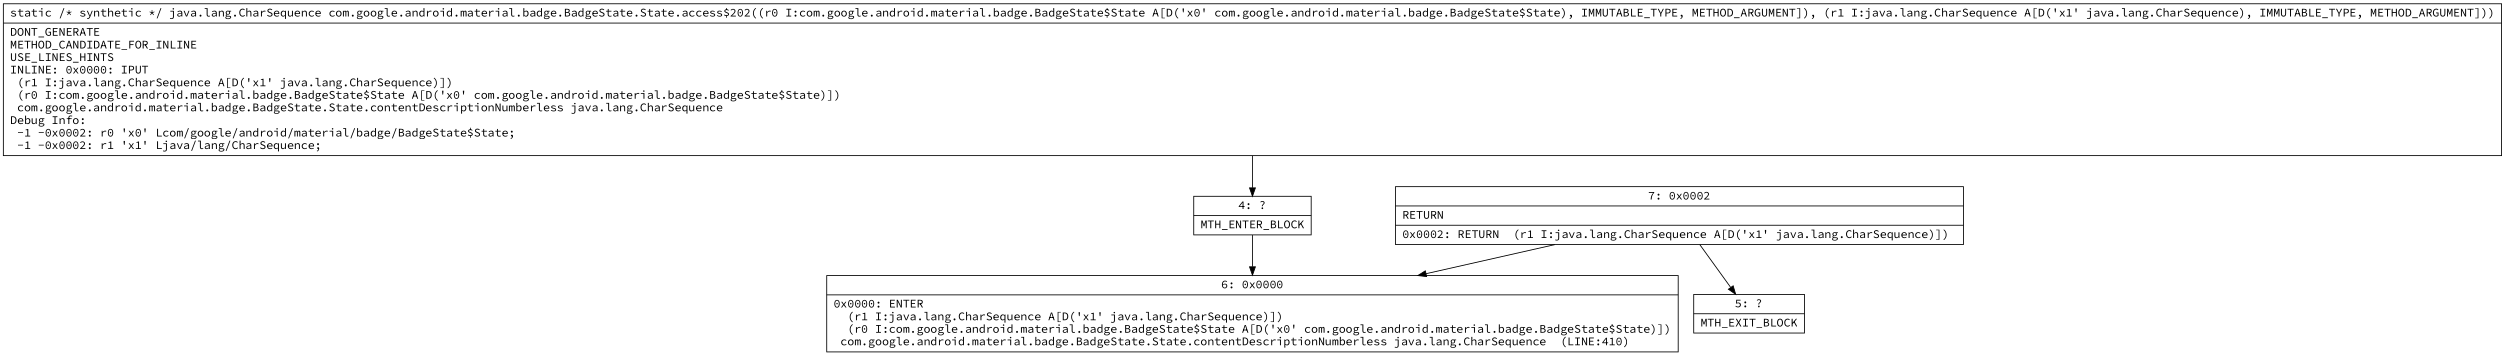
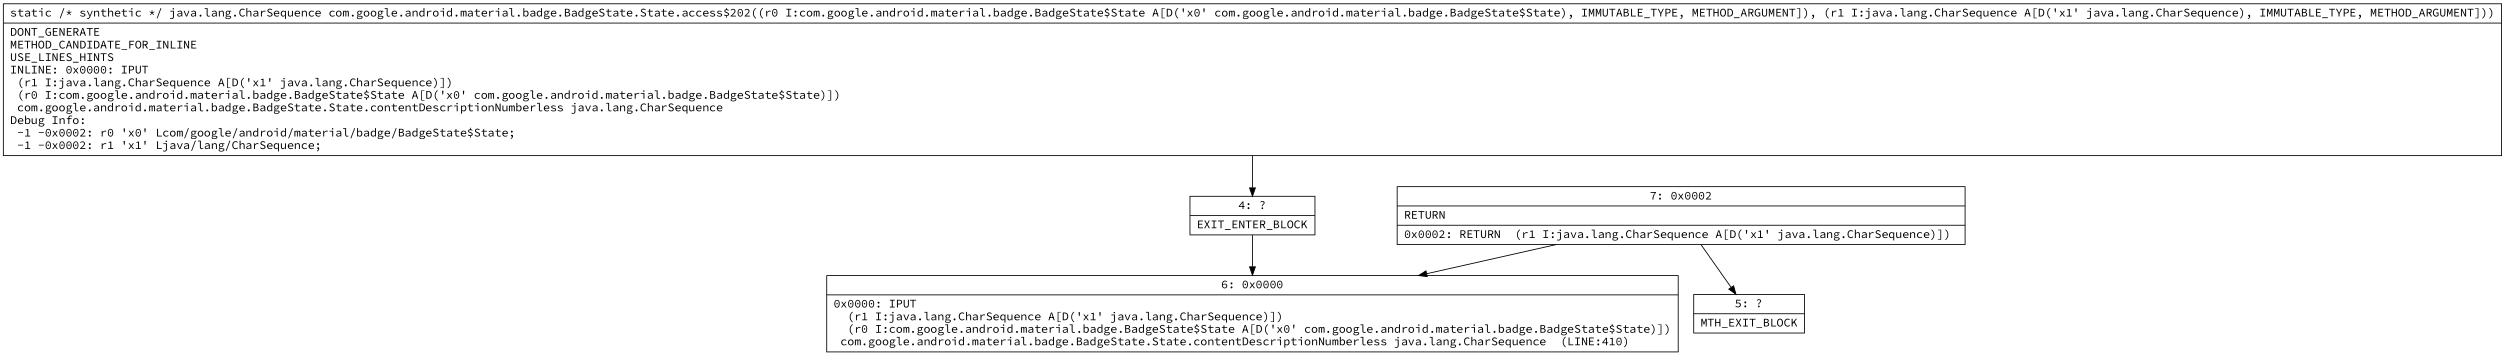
  digraph {
    fontname="Source Code Pro"
    node [fontname="Source Code Pro" shape=record]
    edge [fontname="Source Code Pro"]
-   n1 [label="{4\:\ ?|MTH_ENTER_BLOCK\l}"]
-   n2 [label="{6\:\ 0x0000|0x0000: ENTER  \l  (r1 I:java.lang.CharSequence A[D('x1' java.lang.CharSequence)])\l  (r0 I:com.google.android.material.badge.BadgeState$State A[D('x0' com.google.android.material.badge.BadgeState$State)])\l com.google.android.material.badge.BadgeState.State.contentDescriptionNumberless java.lang.CharSequence  (LINE:410)\l}"]
+   n1 [label="{4\:\ ?|EXIT_ENTER_BLOCK\l}"]
+   n2 [label="{6\:\ 0x0000|0x0000: IPUT  \l  (r1 I:java.lang.CharSequence A[D('x1' java.lang.CharSequence)])\l  (r0 I:com.google.android.material.badge.BadgeState$State A[D('x0' com.google.android.material.badge.BadgeState$State)])\l com.google.android.material.badge.BadgeState.State.contentDescriptionNumberless java.lang.CharSequence  (LINE:410)\l}"]
    n3 [label="{7\:\ 0x0002|RETURN\l|0x0002: RETURN  (r1 I:java.lang.CharSequence A[D('x1' java.lang.CharSequence)]) \l}"]
    n4 [label="{5\:\ ?|MTH_EXIT_BLOCK\l}"]
    n5 [label="{static \/* synthetic *\/ java.lang.CharSequence com.google.android.material.badge.BadgeState.State.access$202((r0 I:com.google.android.material.badge.BadgeState$State A[D('x0' com.google.android.material.badge.BadgeState$State), IMMUTABLE_TYPE, METHOD_ARGUMENT]), (r1 I:java.lang.CharSequence A[D('x1' java.lang.CharSequence), IMMUTABLE_TYPE, METHOD_ARGUMENT]))  | DONT_GENERATE\lMETHOD_CANDIDATE_FOR_INLINE\lUSE_LINES_HINTS\lINLINE: 0x0000: IPUT  \l  (r1 I:java.lang.CharSequence A[D('x1' java.lang.CharSequence)])\l  (r0 I:com.google.android.material.badge.BadgeState$State A[D('x0' com.google.android.material.badge.BadgeState$State)])\l com.google.android.material.badge.BadgeState.State.contentDescriptionNumberless java.lang.CharSequence\lDebug Info:\l  \-1 \-0x0002: r0 'x0' Lcom\/google\/android\/material\/badge\/BadgeState$State;\l  \-1 \-0x0002: r1 'x1' Ljava\/lang\/CharSequence;\l}"]
    n1 -> n2
    n3 -> n2
    n3 -> n4
    n5 -> n1
  }
